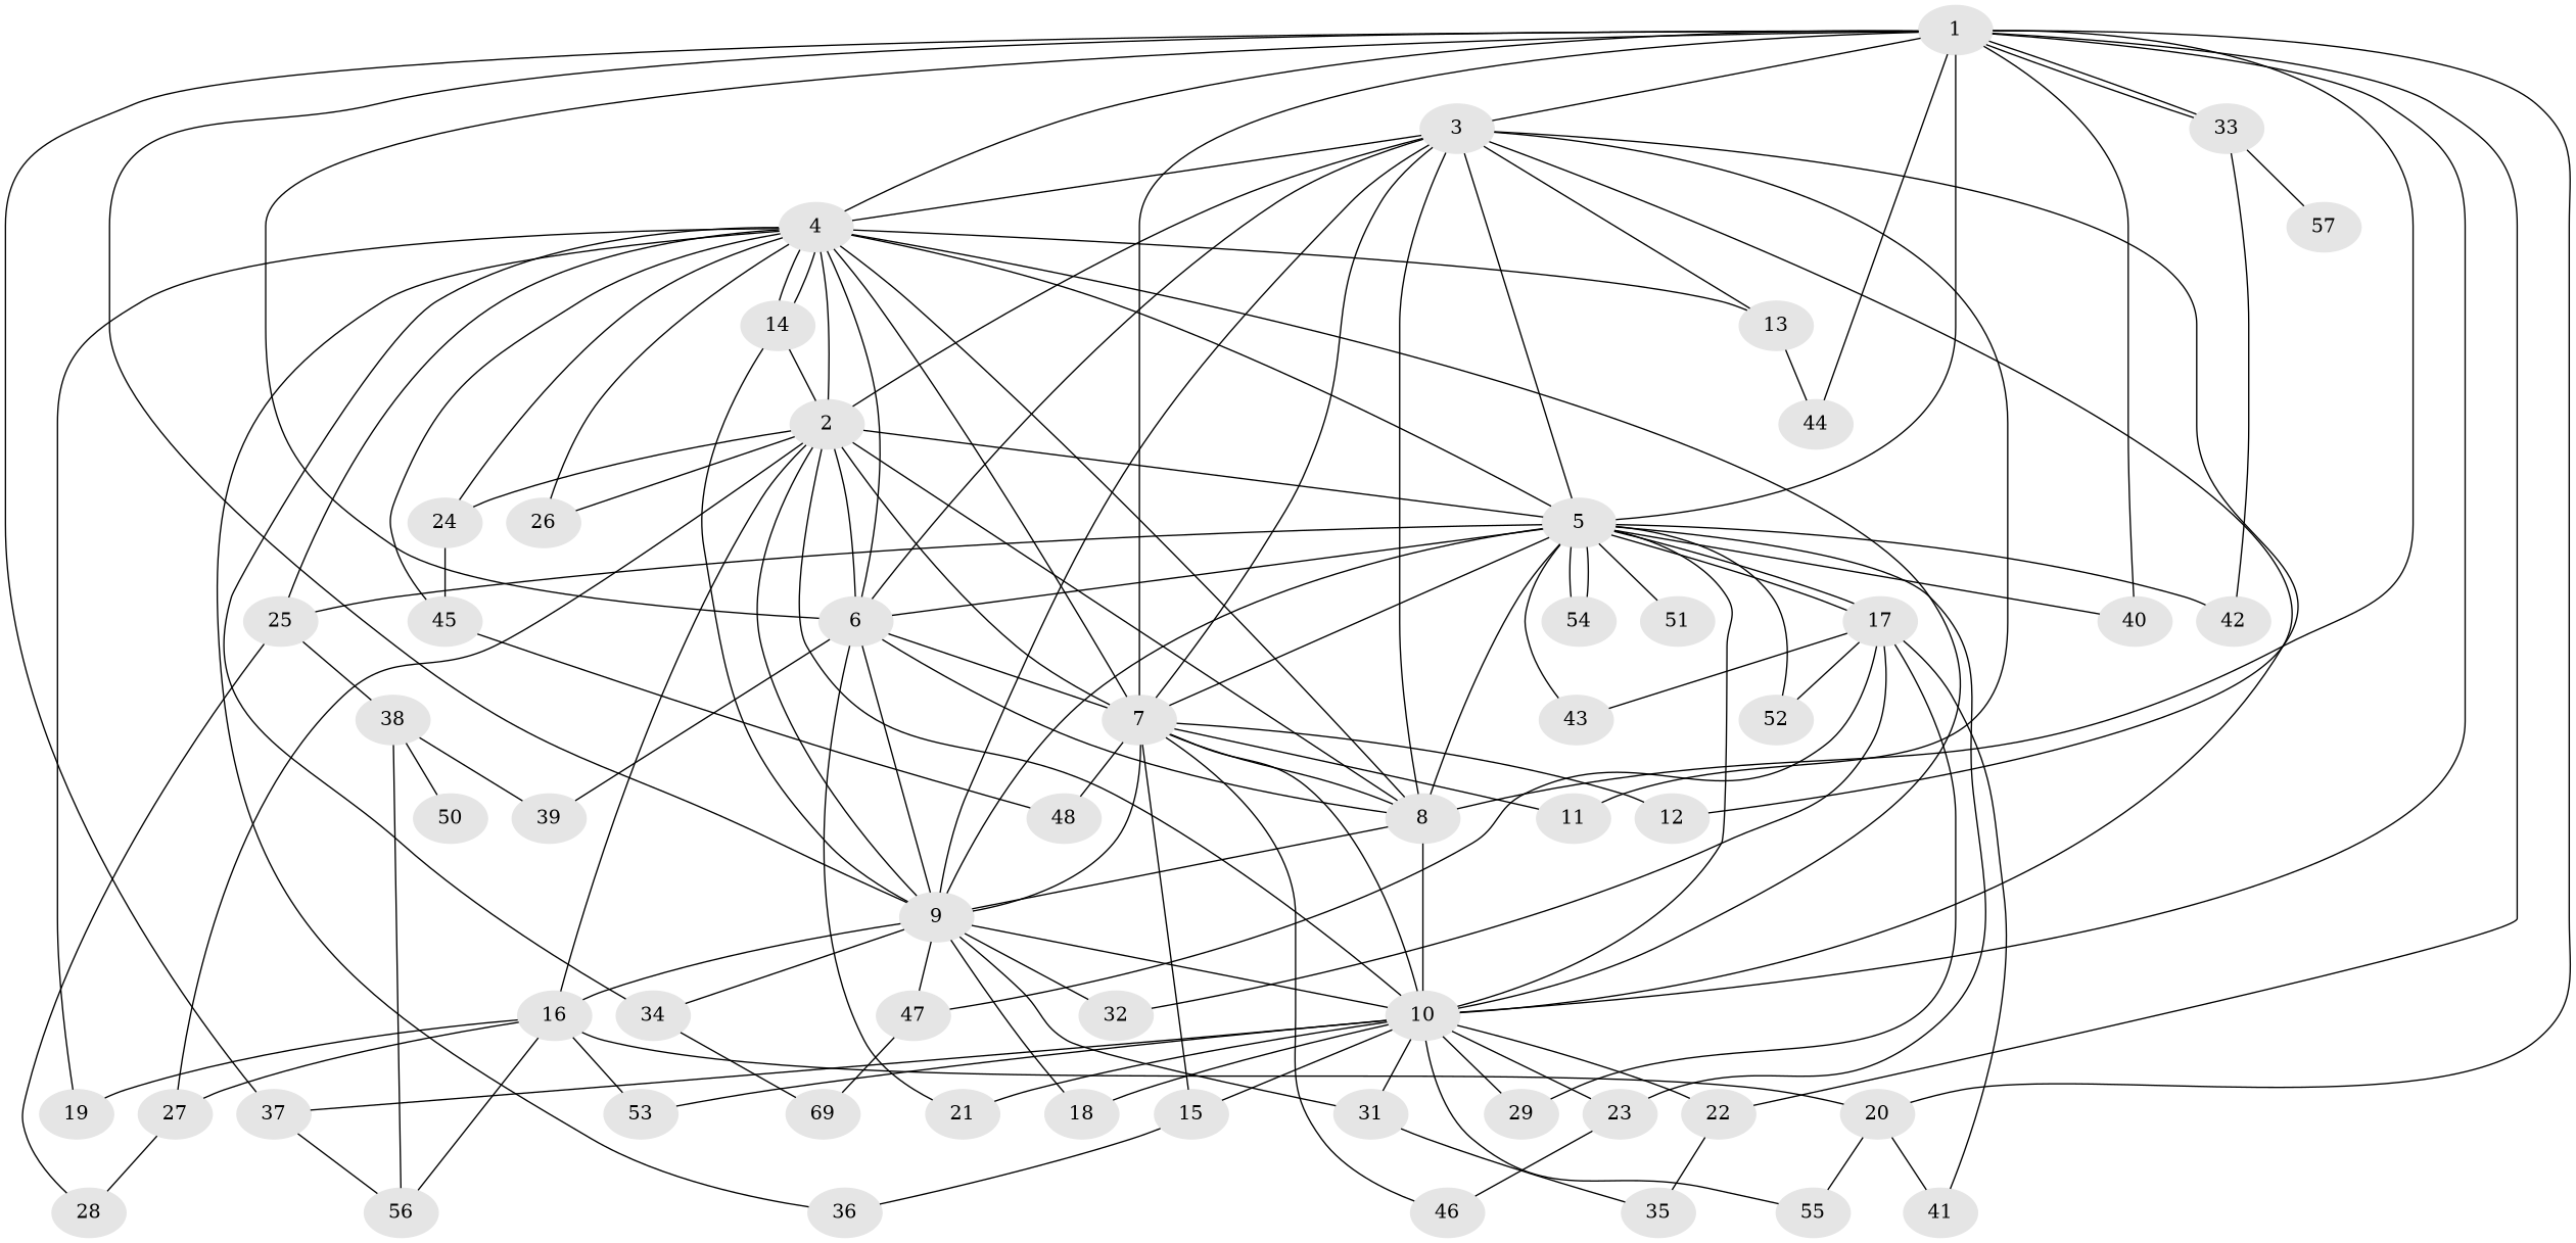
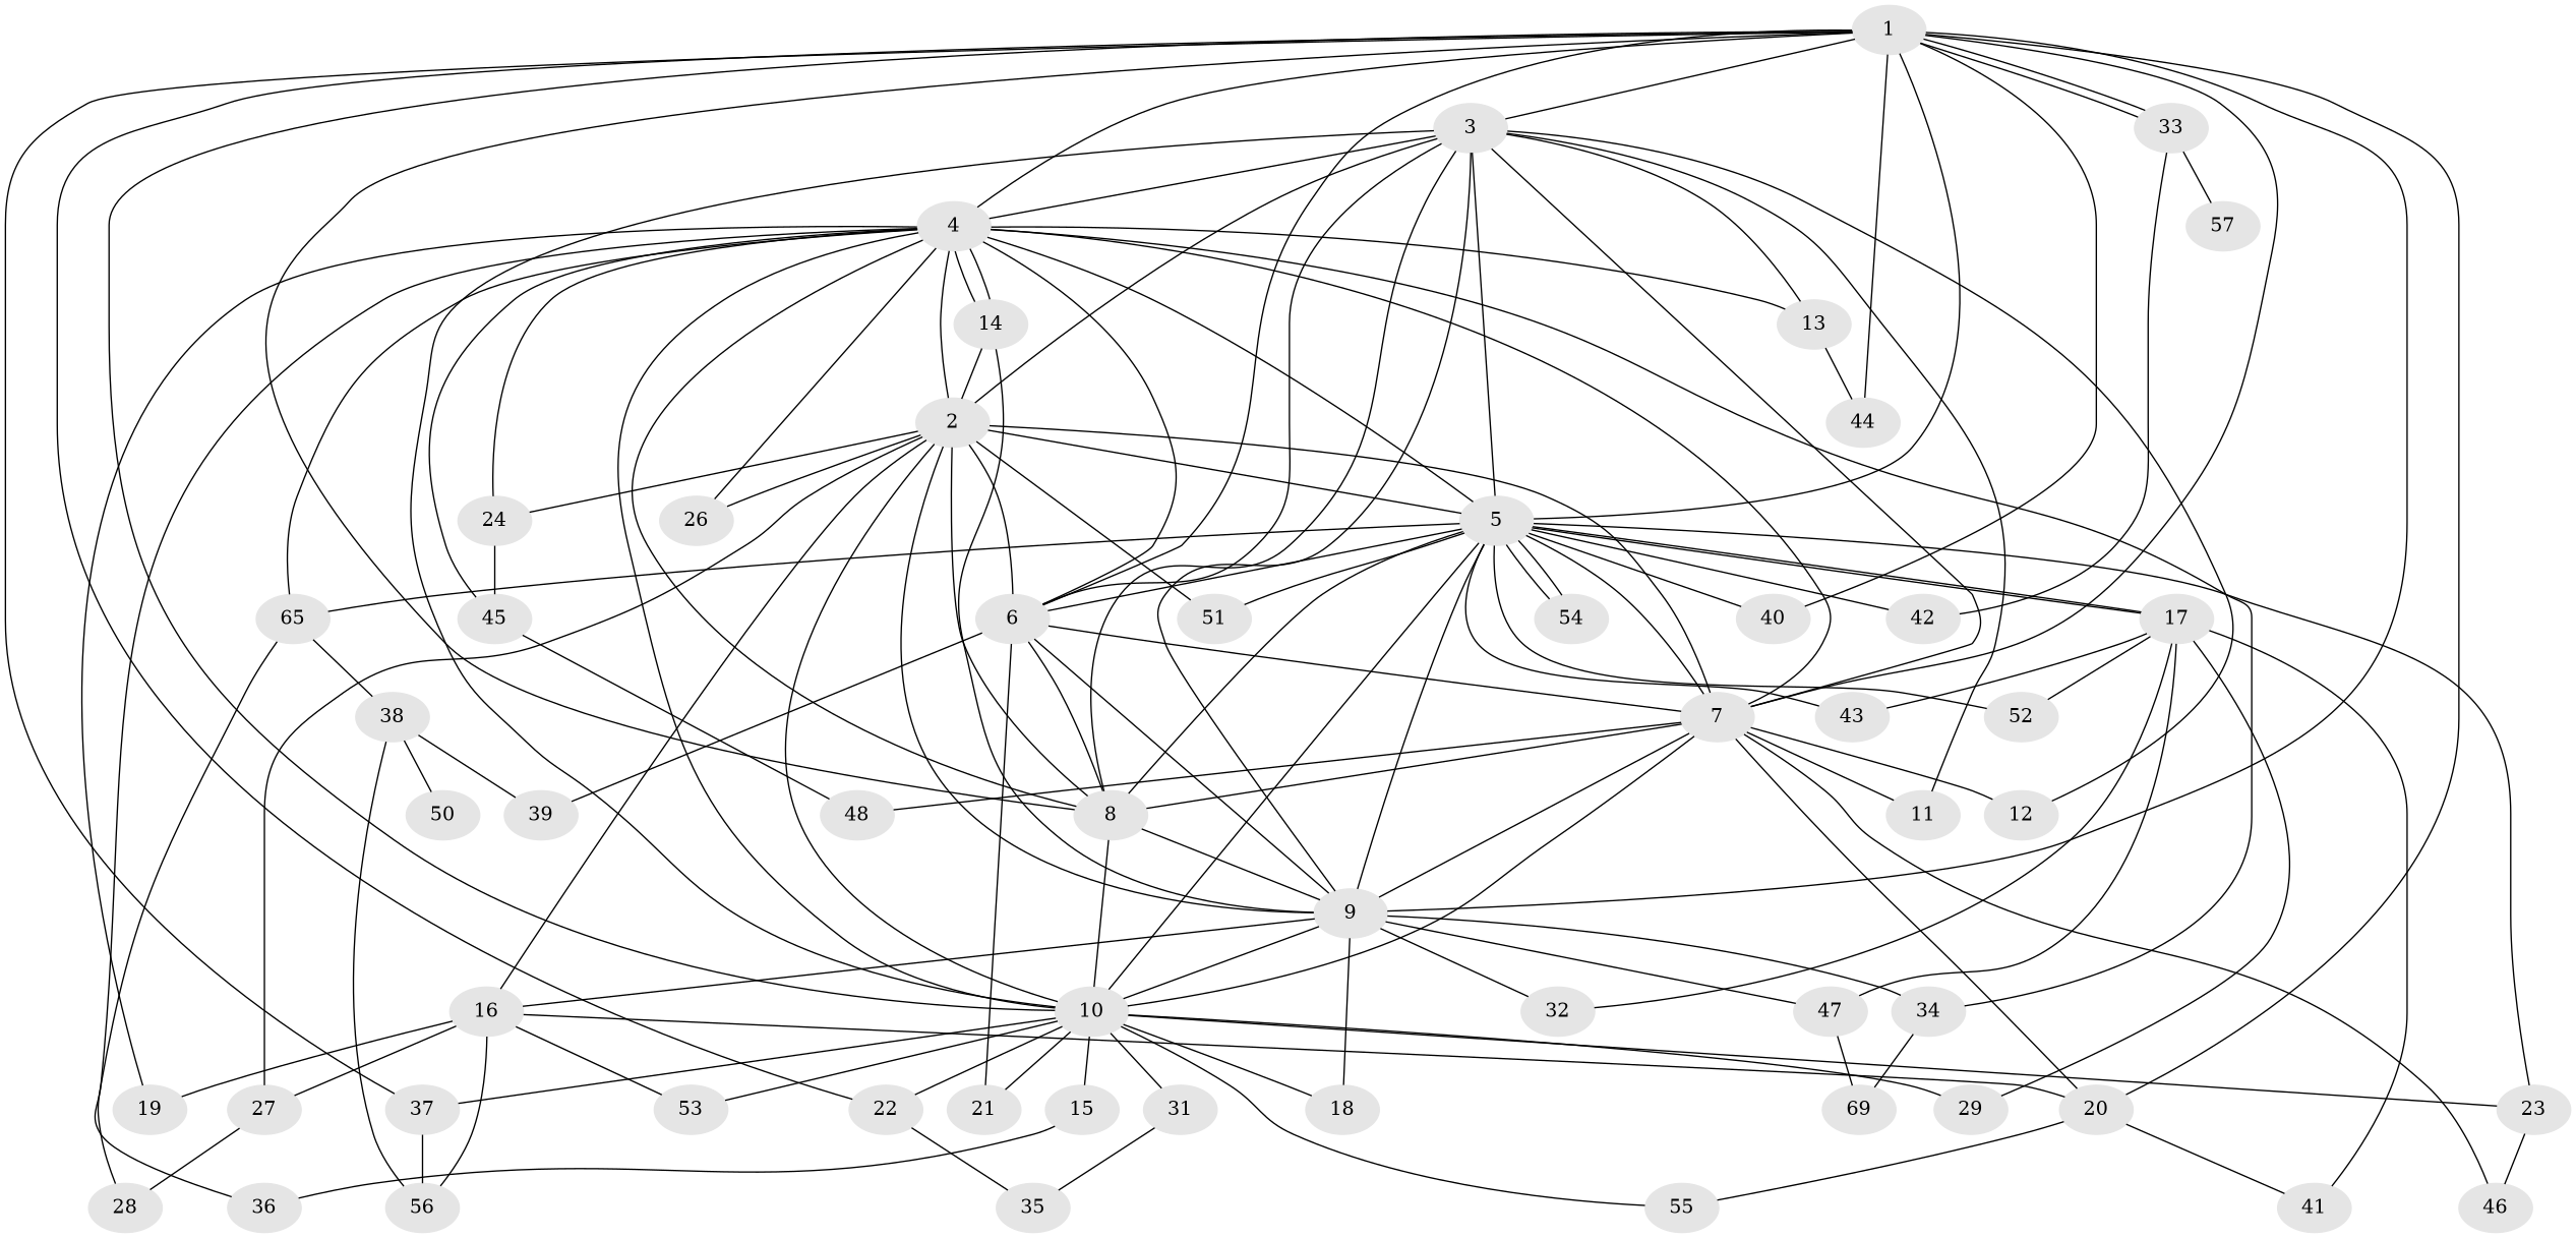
  graph {
    node [color=gray90 style=filled]
    1
    3
    4
    5
    6
    7
    8
    9
    10
    20
    22
    33
    37
    40
    44
    2
    16
    24
    26
    27
    51
    11
    12
    13
    14
    19
-   25
+   25 [label=65]
    34
    36
    45
    17
    23
    42
    43
    52
    54
    21
    39
    15
    46
    48
    18
    31
    32
    47
    29
    53
    55
    41
    35
    57
    56
    28
    38
    n55 [label=69]
    50
    1 -- 3
    1 -- 4
    1 -- 5
    1 -- 6
    1 -- 7
    1 -- 8
    1 -- 9
    1 -- 10
    1 -- 20
    1 -- 22
    1 -- 33
    1 -- 33
    1 -- 37
    1 -- 40
    1 -- 44
    3 -- 4
    3 -- 5
    3 -- 6
    3 -- 7
    3 -- 8
    3 -- 9
    3 -- 10
    3 -- 11
    3 -- 12
    3 -- 13
    4 -- 5
    4 -- 6
    4 -- 7
    4 -- 8
    4 -- 10
    4 -- 24
    4 -- 26
    4 -- 13
    4 -- 14
    4 -- 14
    4 -- 19
    4 -- 25
    4 -- 34
    4 -- 36
    4 -- 45
    5 -- 6
    5 -- 7
    5 -- 8
    5 -- 9
    5 -- 10
    5 -- 40
    5 -- 51
    5 -- 25
    5 -- 17
    5 -- 17
    5 -- 23
    5 -- 42
    5 -- 43
    5 -- 52
    5 -- 54
    5 -- 54
    6 -- 7
    6 -- 8
    6 -- 9
    6 -- 21
    6 -- 39
    7 -- 8
    7 -- 9
    7 -- 10
    7 -- 11
    7 -- 12
-   7 -- 15
+   7 -- 20
    7 -- 46
    7 -- 48
    8 -- 9
    8 -- 10
    9 -- 10
    9 -- 16
    9 -- 34
    9 -- 18
-   9 -- 31
    9 -- 32
    9 -- 47
    10 -- 22
    10 -- 37
    10 -- 23
    10 -- 21
    10 -- 15
    10 -- 18
    10 -- 31
    10 -- 29
    10 -- 53
    10 -- 55
    20 -- 55
    20 -- 41
    22 -- 35
    33 -- 42
    33 -- 57
    37 -- 56
    2 -- 3
    2 -- 4
    2 -- 5
    2 -- 6
    2 -- 7
    2 -- 8
    2 -- 9
    2 -- 10
    2 -- 16
    2 -- 24
    2 -- 26
    2 -- 27
+   2 -- 51
    16 -- 20
    16 -- 27
    16 -- 19
    16 -- 53
    16 -- 56
    24 -- 45
    27 -- 28
    13 -- 44
    14 -- 9
    14 -- 2
    25 -- 28
    25 -- 38
    34 -- n55
    45 -- 48
    17 -- 43
    17 -- 52
    17 -- 32
    17 -- 47
    17 -- 29
    17 -- 41
    23 -- 46
    15 -- 36
    31 -- 35
    47 -- n55
    38 -- 39
    38 -- 56
    38 -- 50
  }
